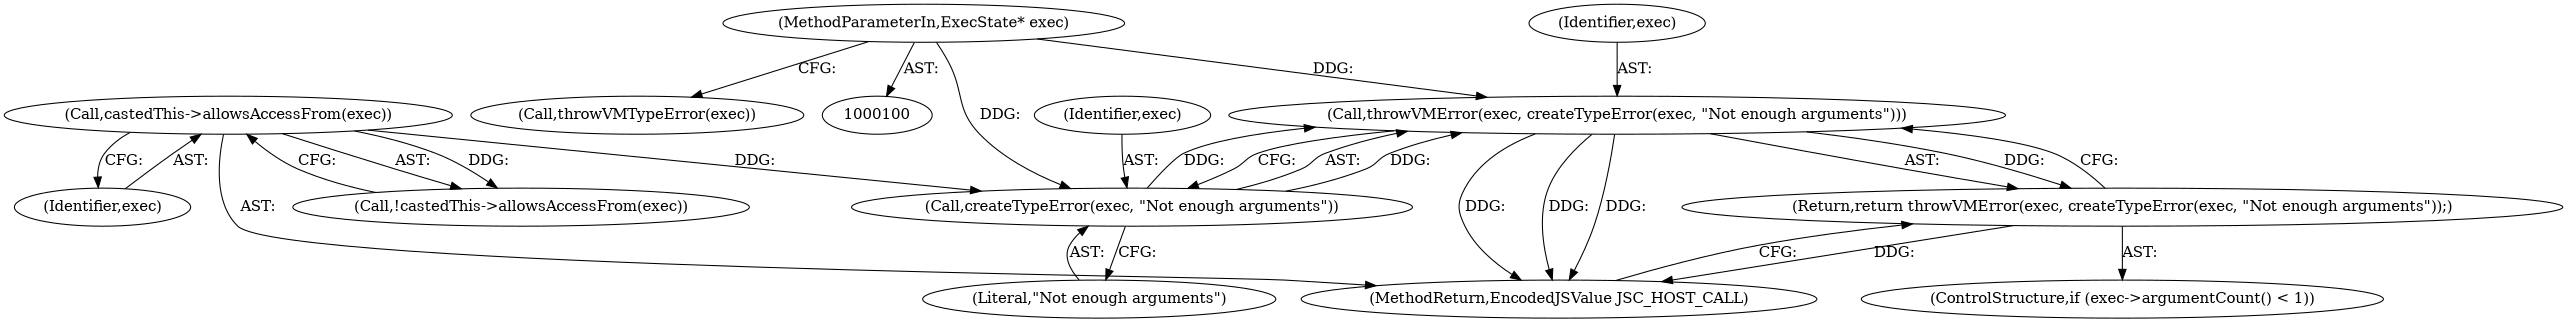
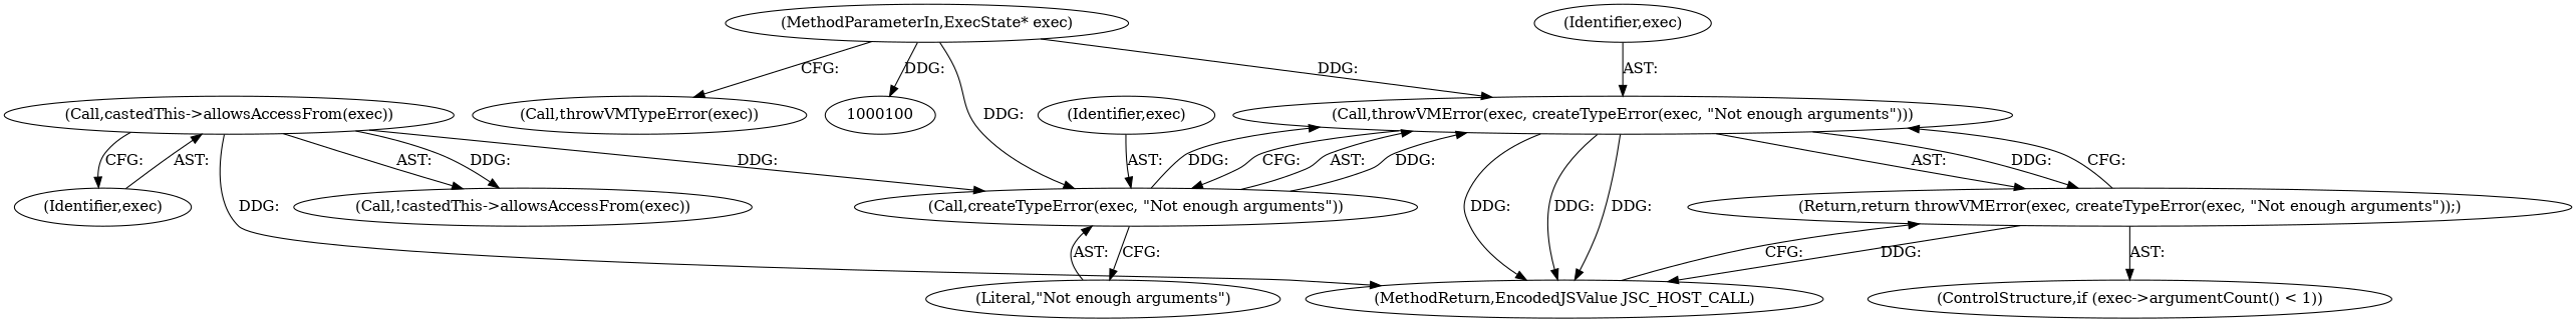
  digraph {
    n1 [label="(Call,throwVMError(exec, createTypeError(exec, \"Not enough arguments\")))"]
    n2 [label="(Call,createTypeError(exec, \"Not enough arguments\"))"]
    n3 [label="(Return,return throwVMError(exec, createTypeError(exec, \"Not enough arguments\"));)"]
    n4 [label="(MethodReturn,EncodedJSValue JSC_HOST_CALL)"]
    n5 [label="(Literal,\"Not enough arguments\")"]
    n6 [label="(ControlStructure,if (exec->argumentCount() < 1))"]
    n7 [label="(Call,castedThis->allowsAccessFrom(exec))"]
    n8 [label="(Identifier,exec)"]
    n9 [label="(Call,!castedThis->allowsAccessFrom(exec))"]
    n10 [label="(MethodParameterIn,ExecState* exec)"]
    n11 [label="(Call,throwVMTypeError(exec))"]
    1000100
    n13 [label="(Identifier,exec)"]
    n14 [label="(Identifier,exec)"]
    n1 -> n2 [label="CFG: "]
    n1 -> n3 [label="AST: "]
    n1 -> n3 [label="DDG: "]
    n1 -> n4 [label="DDG: "]
    n1 -> n4 [label="DDG: "]
    n1 -> n4 [label="DDG: "]
    n2 -> n1 [label="AST: "]
    n2 -> n1 [label="DDG: "]
    n2 -> n1 [label="DDG: "]
    n2 -> n5 [label="CFG: "]
    n3 -> n1 [label="CFG: "]
    n3 -> n4 [label="DDG: "]
    n3 -> n6 [label="AST: "]
    n4 -> n3 [label="CFG: "]
    n5 -> n2 [label="AST: "]
    n7 -> n2 [label="DDG: "]
-   n7 -> n4 [label="AST: "]
+   n7 -> n4 [label="DDG: "]
    n7 -> n8 [label="CFG: "]
    n7 -> n9 [label="AST: "]
    n7 -> n9 [label="DDG: "]
    n8 -> n7 [label="AST: "]
-   n9 -> n7 [label="CFG: "]
    n10 -> n1 [label="DDG: "]
    n10 -> n2 [label="DDG: "]
    n10 -> n11 [label="CFG: "]
-   n10 -> 1000100 [label="AST: "]
+   n10 -> 1000100 [label="DDG: "]
    n13 -> n2 [label="AST: "]
    n14 -> n1 [label="AST: "]
  }
